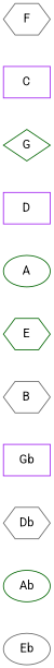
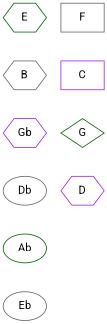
  graph {
    fontname=Roboto
    mindist=.1
    node [color=darkgreen fontname=Roboto margin=0 shape=ellipse]
    edge [fontname=Roboto style=invis]
    E [shape=hexagon]
    B [color=gray40 shape=hexagon]
-   Gb [color=purple shape=box]
-   Db [color=gray40 shape=hexagon]
+   Gb [color=purple shape=hexagon]
+   Db [color=gray40]
    Ab
    Eb [color=gray40]
-   F [color=gray40 shape=hexagon]
+   F [color=gray40 shape=box]
    C [color=purple shape=box]
    G [shape=diamond]
-   D [color=purple shape=box]
-   A
+   D [color=purple shape=hexagon]
    subgraph sub_1 {
      E
      B
      Gb
      Db
      Ab
      Eb
      F
      C
      G
      D
-     A
    }
    E -- B
    B -- Gb
    Gb -- Db
    Db -- Ab
    Ab -- Eb
    F -- C
    C -- G
    G -- D
-   D -- A
-   A -- E
  }
